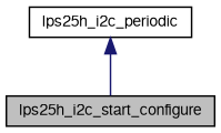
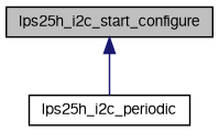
  digraph {
    rankdir=TB
    node [color=black fontname=FreeSans fontsize=10 shape=record style=filled]
    n1 [fillcolor=grey75 fontcolor=black height=0.2 label=lps25h_i2c_start_configure width=0.4]
    n2 [fillcolor=white height=0.2 label=lps25h_i2c_periodic width=0.4]
-   n2 -> n1 [color=midnightblue dir=back fontname=FreeSans fontsize=10 labelfontname=FreeSans labelfontsize=10 style=solid]
+   n1 -> n2 [color=midnightblue dir=back fontname=FreeSans fontsize=10 labelfontname=FreeSans labelfontsize=10 style=solid]
  }
